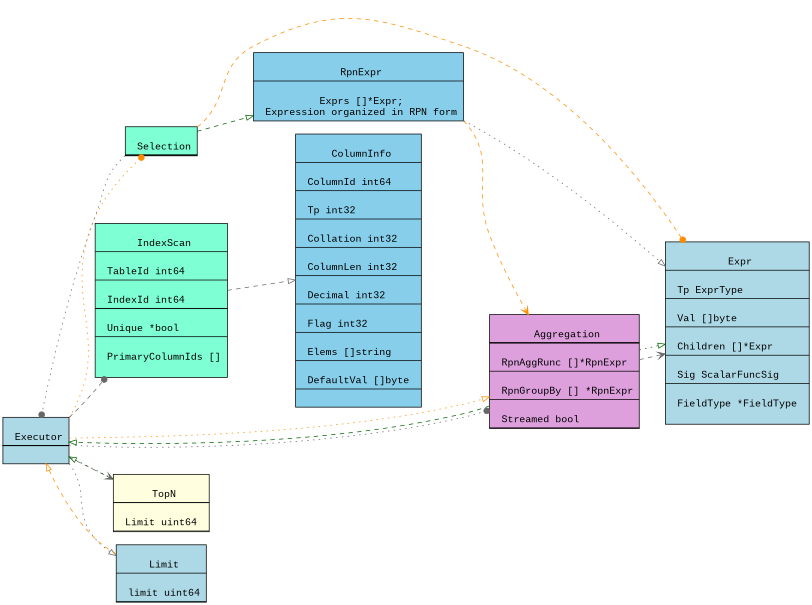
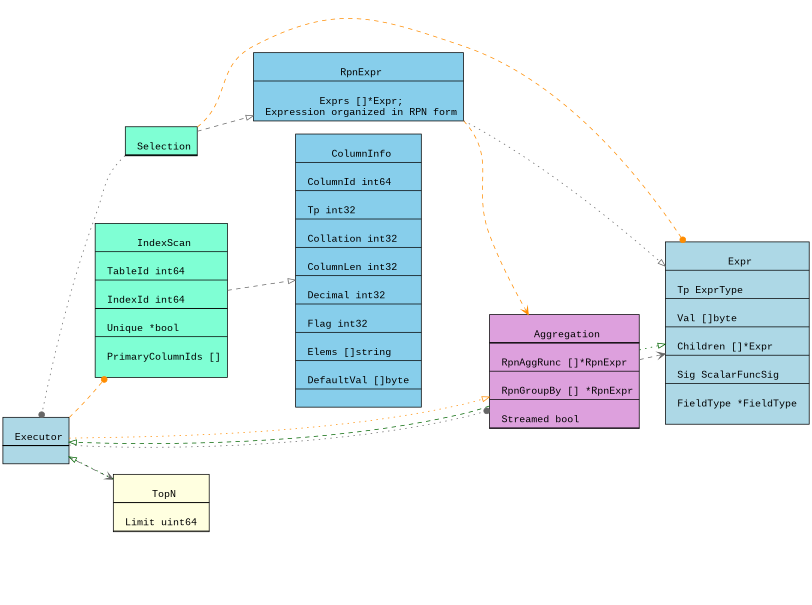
  digraph {
    fontname="Liberation Mono"
    newrank=true
    rankdir=LR
    node [fillcolor=lightblue fontname="Liberation Mono" shape=record style=filled]
    edge [arrowhead=onormal color=gray40 fontname="Liberation Mono" style=dashed tailport=Child]
    n1 [label="{{\n      Executor|\n      <ExecType> Tp ExecType\l|\n	    <TableScan> TblScan          *TableScan  \l| \n	    <IndexScan> IdxScan          *IndexScan  \l| \n	    <Selection> Selection        *Selection  \l| \n	    <Aggregation> Aggregation      *Aggregation\l| \n	    <TopN> TopN             *TopN       \l| \n	    <Limit> Limit            *Limit      \l| \n	    <StreamAgg> StreamAgg        *Aggregation\l|\n    }}"]
    n2 [fillcolor=aquamarine label="{{\n      Selection |\n        <Expr> Conditions       []*Expr\l |\n        <RpnExpr> RpnConditions []*RpnExpr \l|\n        <Child> Child *Executor \l\n    }}"]
    n3 [fillcolor=aquamarine label="{{\n      IndexScan|\n        TableId          int64        \l| \n        IndexId          int64 \l|\n        <ColumnInfo> Columns          []*ColumnInfo\l\n        Desc bool \l|\n        Unique *bool \l|\n        PrimaryColumnIds []\l\n    }}"]
    n4 [fillcolor=plum label="{{\n      Aggregation|\n	      <GroupBy> GroupBy []*Expr\l|\n	      <AggFunc> AggFunc []*Expr\l|\n        RpnAggRunc []*RpnExpr \l|\n        RpnGroupBy [] *RpnExpr\l|\n	      Streamed         bool\l|\n        <Child> Child *Executor \l\n    }}"]
    n5 [fillcolor=lightyellow label="{{\n      TopN|\n        <OrderBy> OrderBy          []*ByItem \l| \n        Limit            uint64   \l|\n        <Child> Child *Executor \l\n    }}"]
-   n6 [label="{{\n      Limit|\n      limit uint64\l|\n      <Child> Child *Executor\l\n    }}"]
    n7 [label="{{\n      Expr|\n	    Tp               ExprType     \l| \n	    Val              []byte       \l| \n	    Children         []*Expr      \l| \n	    Sig              ScalarFuncSig\l| \n	    FieldType        *FieldType   \l\n    }}"]
    n8 [fillcolor=skyblue label="{{\n      RpnExpr|\n      Exprs []*Expr;\n      Expression organized in RPN form\n    }}"]
    n9 [fillcolor=skyblue label="{{\n      ColumnInfo|\n	      ColumnId         int64   \l| \n	      Tp               int32   \l| \n	      Collation        int32   \l| \n	      ColumnLen        int32   \l| \n	      Decimal          int32   \l| \n	      Flag             int32   \l| \n	      Elems            []string\l| \n	      DefaultVal       []byte  \l| \n    }}"]
-   n1 -> n2 [arrowhead=dot color=darkorange style=dotted tailport=Selection]
-   n1 -> n3 [arrowhead=dot tailport=IndexScan]
+   n1 -> n3 [arrowhead=dot color=darkorange tailport=IndexScan]
    n1 -> n4 [arrowhead=dot style=dotted tailport=Aggregation]
    n1 -> n4 [color=darkorange style=dotted tailport=StreamAgg]
    n1 -> n5 [arrowhead=vee tailport=TopN]
-   n1 -> n6 [style=dotted tailport=Limit]
    n2 -> n1 [arrowhead=dot style=dotted]
    n2 -> n7 [arrowhead=dot color=darkorange tailport=Expr]
-   n2 -> n8 [color=darkgreen]
+   n2 -> n8
    n3 -> n9 [tailport=ColumnInfo]
    n4 -> n1 [color=darkgreen]
    n4 -> n7 [arrowhead=vee tailport=GroupBy]
    n4 -> n7 [color=darkgreen style=dotted tailport=AggFunc]
    n5 -> n1 [color=darkgreen style=dotted]
-   n6 -> n1 [color=darkorange]
    n8 -> n4 [arrowhead=vee color=darkorange]
    n8 -> n7 [style=dotted]
  }
